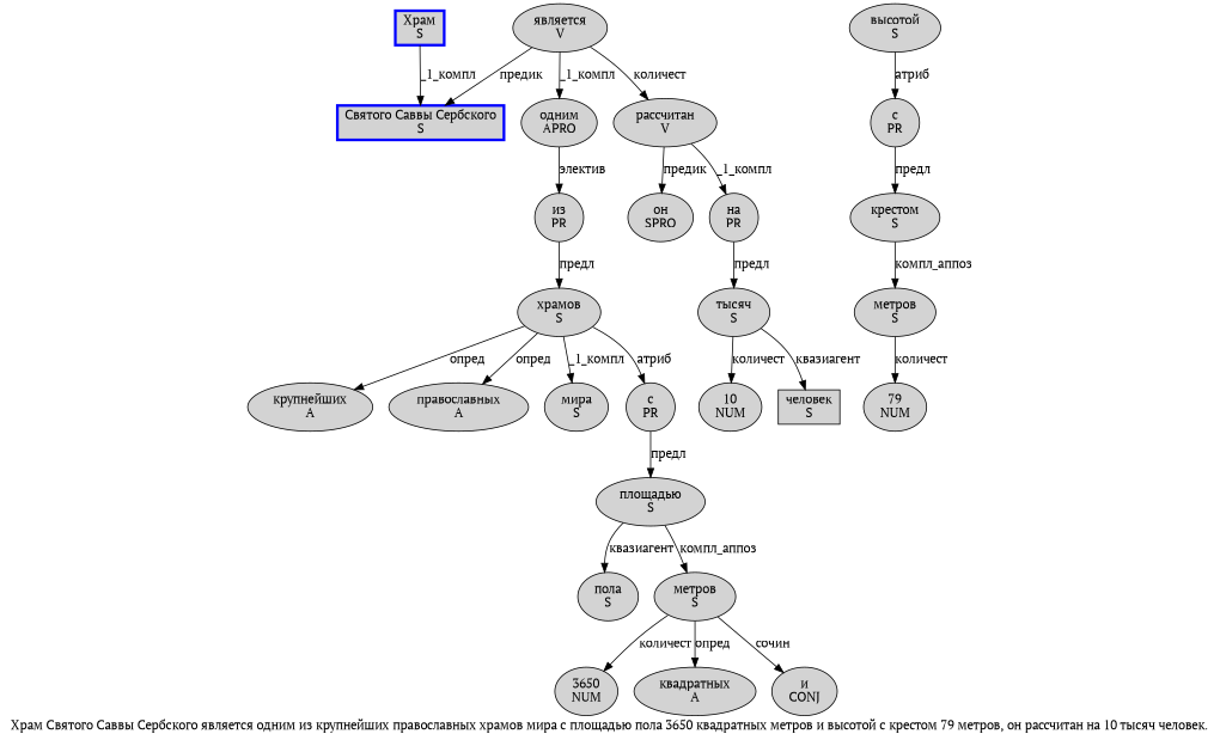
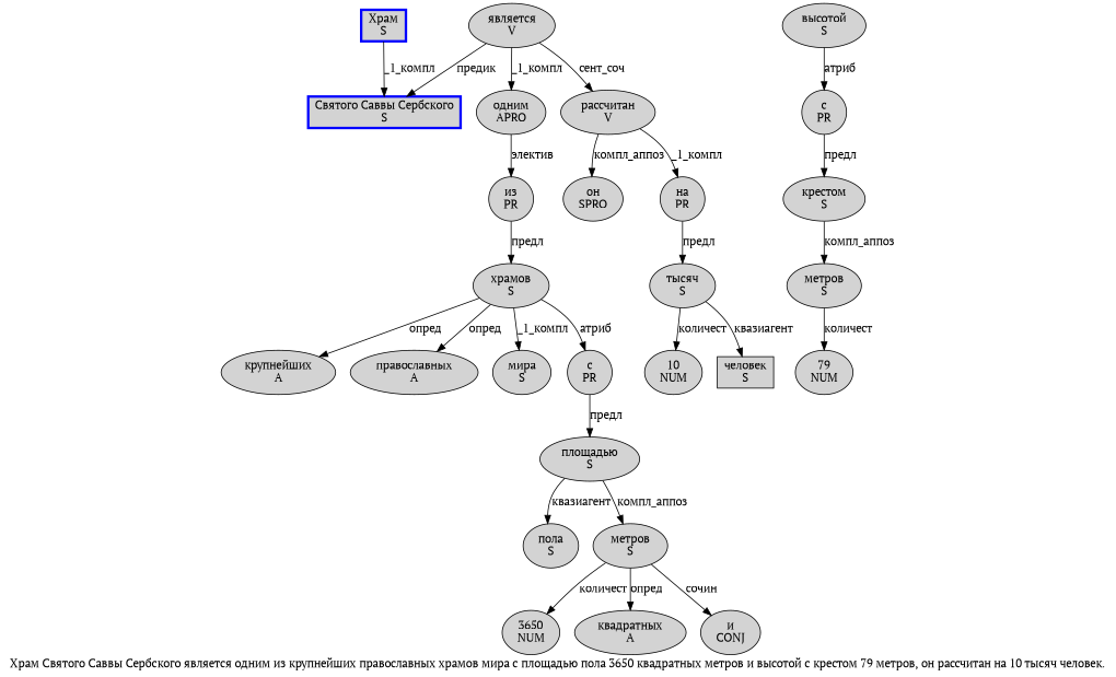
  digraph {
    fontname="PT Serif"
    label="Храм Святого Саввы Сербского является одним из крупнейших православных храмов мира с площадью пола 3650 квадратных метров и высотой с крестом 79 метров, он рассчитан на 10 тысяч человек."
    node [fillcolor=lightgray fontname="PT Serif" penwidth=1 shape=ellipse style=filled]
    edge [fontname="PT Serif"]
    n1 [color=blue label="Храм\nS" penwidth=3 shape=box]
    n2 [color=blue label="Святого Саввы Сербского\nS" penwidth=3 shape=box]
    n3 [label="является\nV"]
    n4 [label="одним\nAPRO"]
    n5 [label="рассчитан\nV"]
    n6 [label="из\nPR"]
    n7 [label="он\nSPRO"]
    n8 [label="на\nPR"]
    n9 [label="храмов\nS"]
    n10 [label="крупнейших\nA"]
    n11 [label="православных\nA"]
    n12 [label="мира\nS"]
    n13 [label="с\nPR"]
    n14 [label="площадью\nS"]
    n15 [label="пола\nS"]
    n16 [label="метров\nS"]
    n17 [label="3650\nNUM"]
    n18 [label="квадратных\nA"]
    n19 [label="и\nCONJ"]
    n20 [label="высотой\nS"]
    n21 [label="с\nPR"]
    n22 [label="крестом\nS"]
    n23 [label="метров\nS"]
    n24 [label="79\nNUM"]
    n25 [label="тысяч\nS"]
    n26 [label="10\nNUM"]
    n27 [label="человек\nS" shape=box]
    n1 -> n2 [label="_1_компл"]
    n3 -> n2 [label="предик"]
    n3 -> n4 [label="_1_компл"]
-   n3 -> n5 [label="количест"]
+   n3 -> n5 [label="сент_соч"]
    n4 -> n6 [label="электив"]
-   n5 -> n7 [label="предик"]
+   n5 -> n7 [label="компл_аппоз"]
    n5 -> n8 [label="_1_компл"]
    n6 -> n9 [label="предл"]
    n8 -> n25 [label="предл"]
    n9 -> n10 [label="опред"]
    n9 -> n11 [label="опред"]
    n9 -> n12 [label="_1_компл"]
    n9 -> n13 [label="атриб"]
    n13 -> n14 [label="предл"]
    n14 -> n15 [label="квазиагент"]
    n14 -> n16 [label="компл_аппоз"]
    n16 -> n17 [label="количест"]
    n16 -> n18 [label="опред"]
    n16 -> n19 [label="сочин"]
    n20 -> n21 [label="атриб"]
    n21 -> n22 [label="предл"]
    n22 -> n23 [label="компл_аппоз"]
    n23 -> n24 [label="количест"]
    n25 -> n26 [label="количест"]
    n25 -> n27 [label="квазиагент"]
  }
